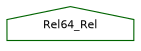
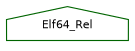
  digraph {
    rankdir=LR
-   n1 [color=darkgreen fillcolor=white fontname=Helvetica fontsize=10 height=0.2 label=Rel64_Rel shape=house style=filled width=0.4]
+   n1 [color=darkgreen fillcolor=white fontname=Helvetica fontsize=10 height=0.2 label=Elf64_Rel shape=house style=filled width=0.4]
  }
